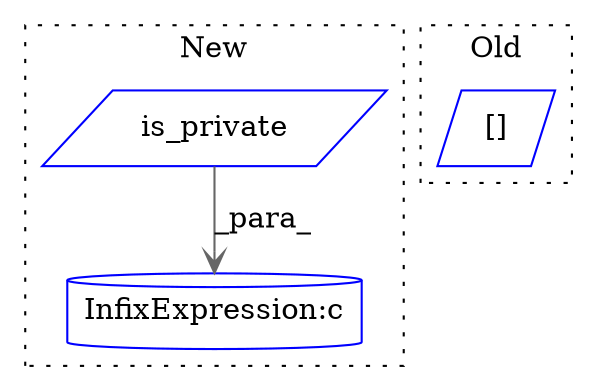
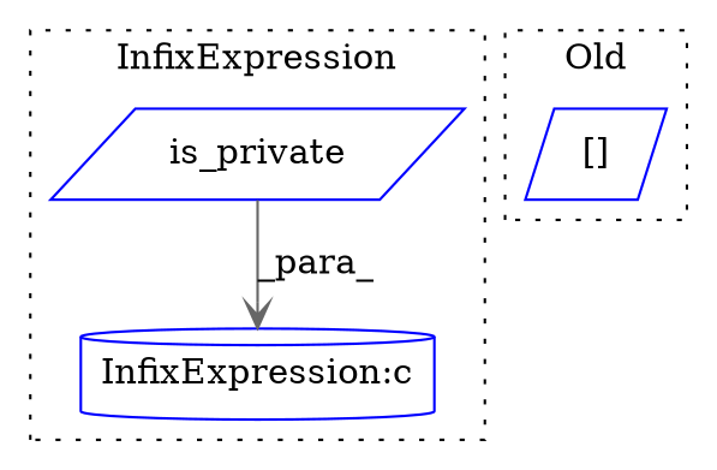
  digraph {
    node [shape=parallelogram color=blue]
    n1 [a=32 l="11,1" label=is_private s="4581,4601"]
    n2 [a=27 l=4 label="InfixExpression:c" s=4577 shape=cylinder]
    n3 [a=2 l="10,1" label="[]" s="4589,4617"]
    subgraph cluster_1 {
-     label=New
+     label=InfixExpression
      style=dotted
      n1
      n2
    }
    subgraph cluster_2 {
      label=Old
      style=dotted
      n3
    }
    n1 -> n2 [label=_para_ color=gray40 arrowhead=vee]
  }
